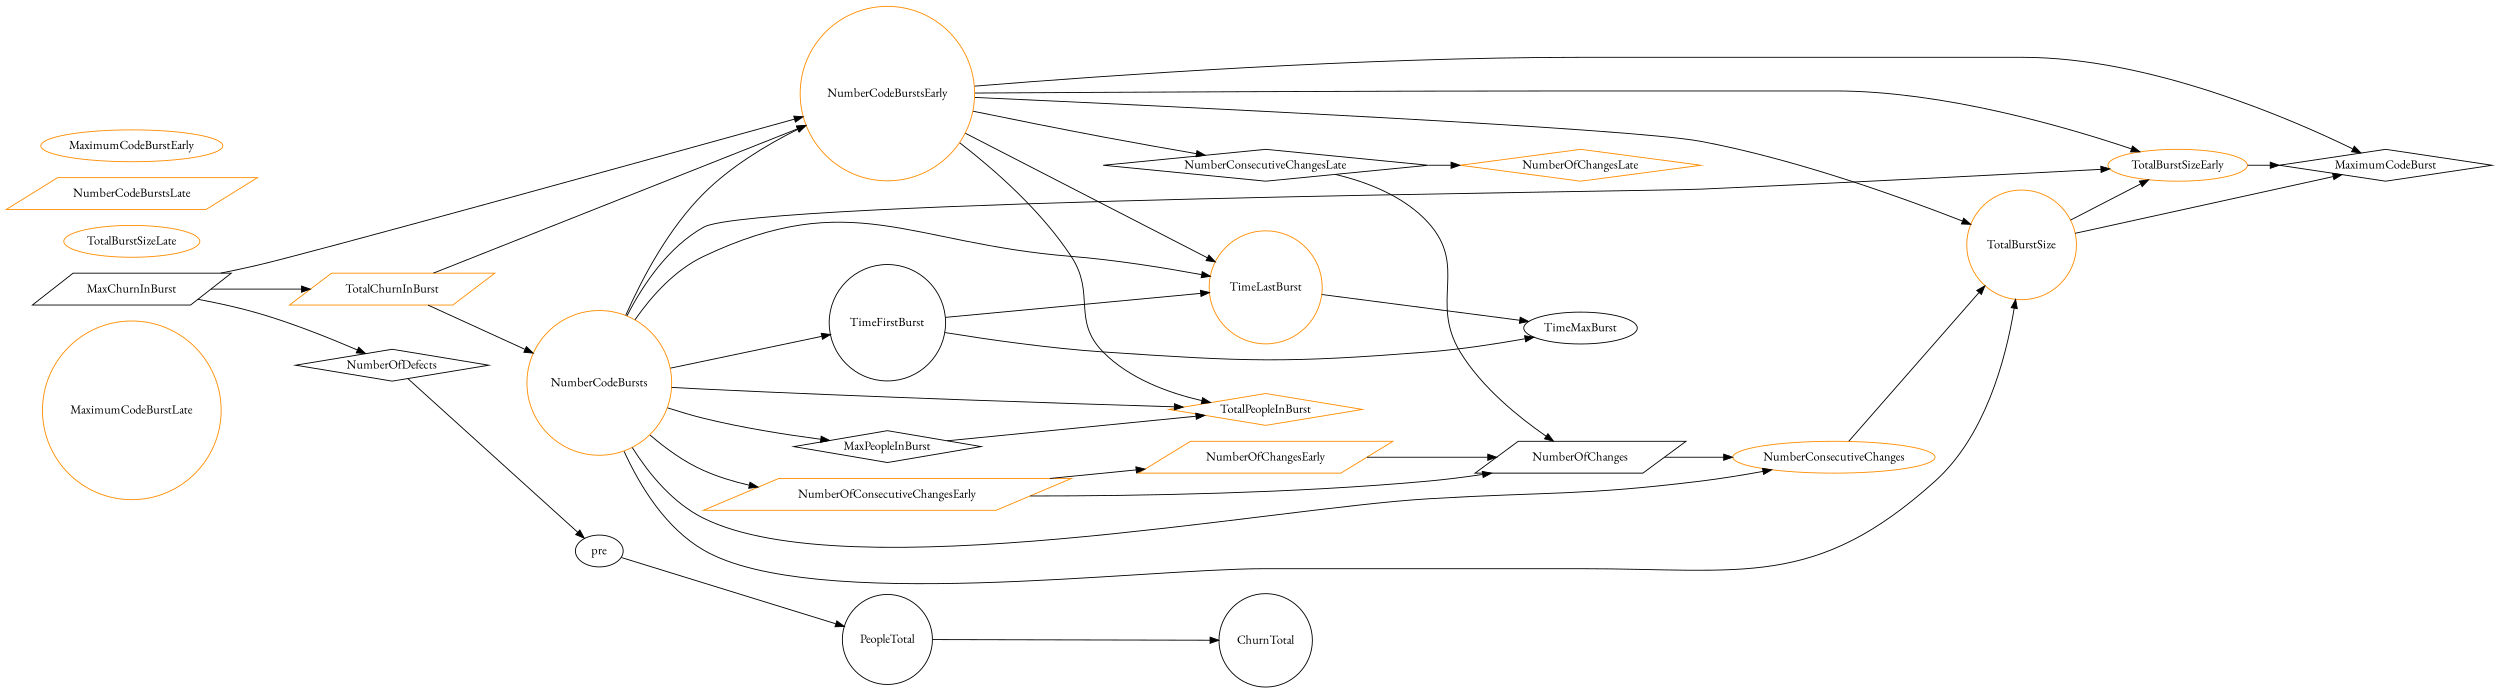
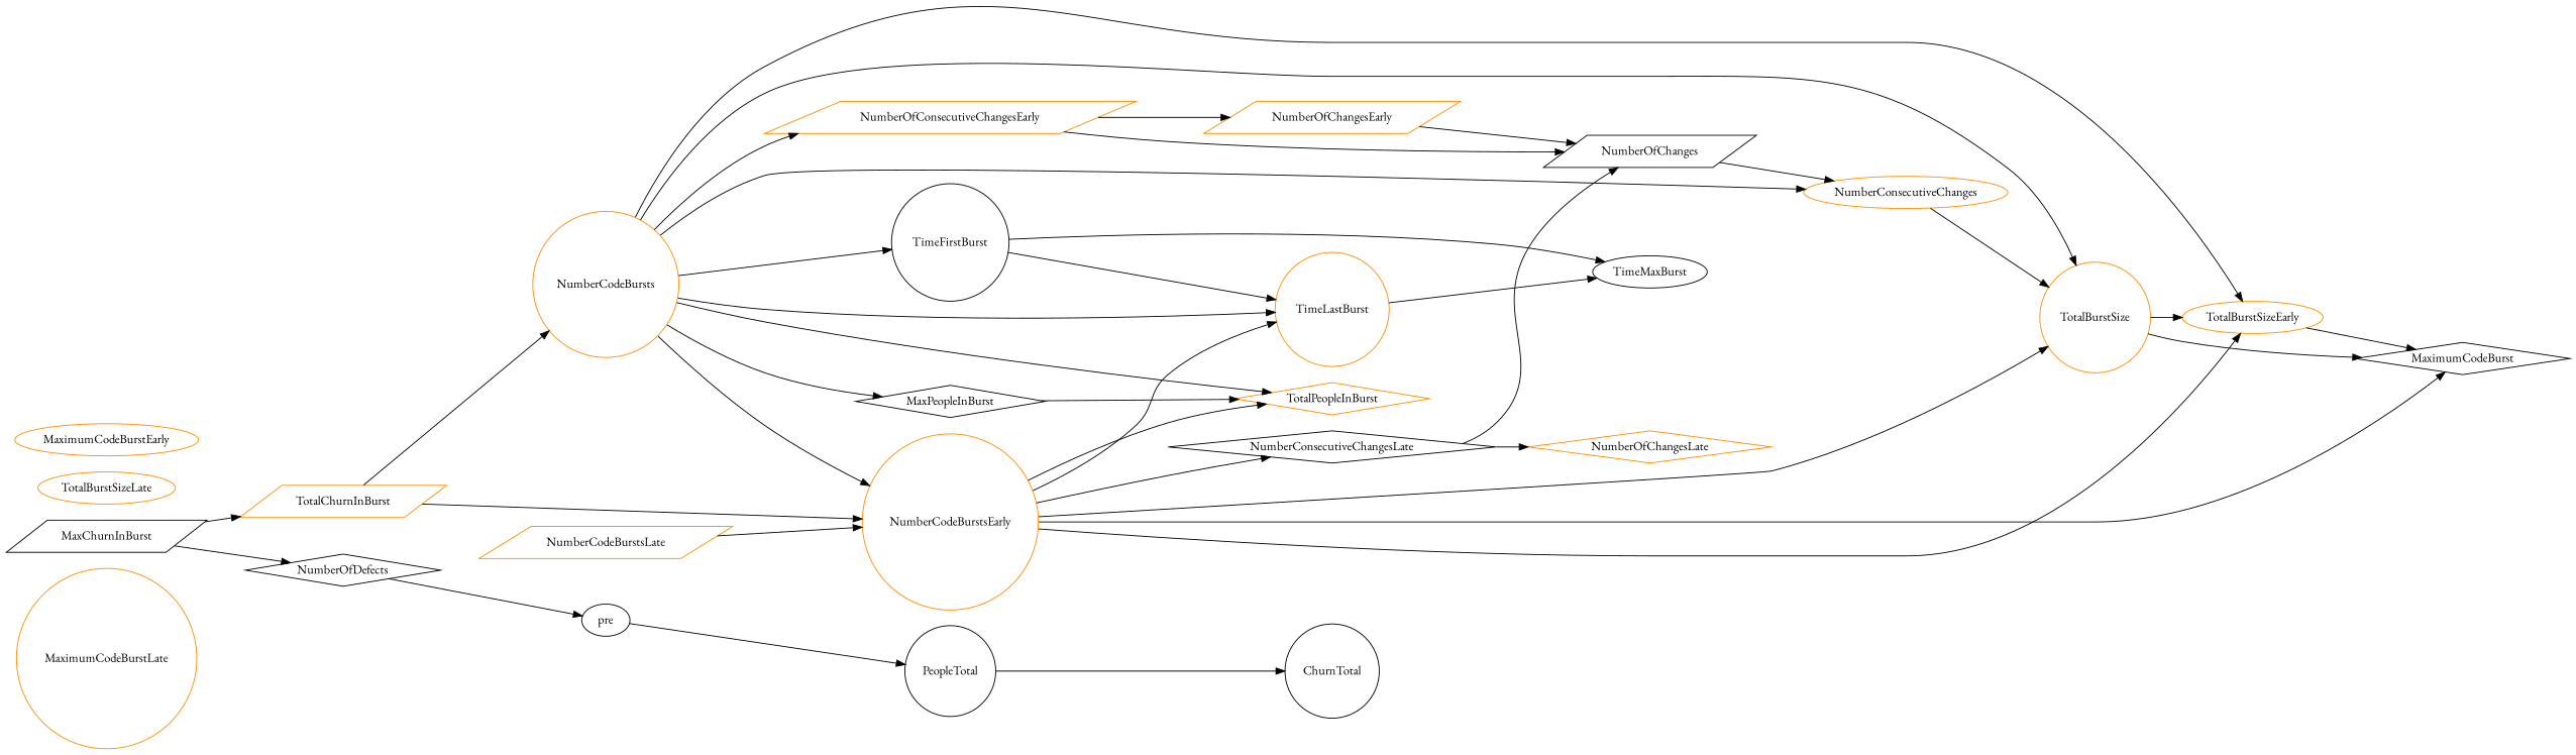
  digraph {
    fontname="EB Garamond"
    rankdir=LR
    node [color=darkorange fontname="EB Garamond" shape=circle]
    edge [fontname="EB Garamond"]
    MaximumCodeBurstLate
    NumberOfChanges [color=black shape=parallelogram]
    NumberConsecutiveChanges [shape=ellipse]
    TotalBurstSize
    MaxPeopleInBurst [color=black shape=diamond]
    TotalPeopleInBurst [shape=diamond]
    TotalBurstSizeLate [shape=ellipse]
    NumberCodeBurstsLate [shape=parallelogram]
    NumberOfChangesEarly [shape=parallelogram]
    MaxChurnInBurst [color=black shape=parallelogram]
    NumberCodeBurstsEarly
    TotalChurnInBurst [shape=parallelogram]
    NumberOfDefects [color=black shape=diamond]
    MaximumCodeBurst [color=black shape=diamond]
    NumberConsecutiveChangesLate [color=black shape=diamond]
    TotalBurstSizeEarly [shape=ellipse]
    TimeLastBurst
    NumberCodeBursts
    pre [color=black shape=ellipse]
    MaximumCodeBurstEarly [shape=ellipse]
    NumberOfChangesLate [shape=diamond]
    TimeMaxBurst [color=black shape=ellipse]
    TimeFirstBurst [color=black]
    NumberOfConsecutiveChangesEarly [shape=parallelogram]
    ChurnTotal [color=black]
    PeopleTotal [color=black]
    NumberOfChanges -> NumberConsecutiveChanges
    NumberConsecutiveChanges -> TotalBurstSize
    TotalBurstSize -> MaximumCodeBurst
    TotalBurstSize -> TotalBurstSizeEarly
    MaxPeopleInBurst -> TotalPeopleInBurst
    NumberOfChangesEarly -> NumberOfChanges
-   MaxChurnInBurst -> NumberCodeBurstsEarly
+   NumberCodeBurstsLate -> NumberCodeBurstsEarly
    MaxChurnInBurst -> TotalChurnInBurst
    MaxChurnInBurst -> NumberOfDefects
    NumberCodeBurstsEarly -> TotalBurstSize
    NumberCodeBurstsEarly -> TotalPeopleInBurst
    NumberCodeBurstsEarly -> MaximumCodeBurst
    NumberCodeBurstsEarly -> NumberConsecutiveChangesLate
    NumberCodeBurstsEarly -> TotalBurstSizeEarly
    NumberCodeBurstsEarly -> TimeLastBurst
    TotalChurnInBurst -> NumberCodeBurstsEarly
    TotalChurnInBurst -> NumberCodeBursts
    NumberOfDefects -> pre
    NumberConsecutiveChangesLate -> NumberOfChanges
    NumberConsecutiveChangesLate -> NumberOfChangesLate
    TotalBurstSizeEarly -> MaximumCodeBurst
    TimeLastBurst -> TimeMaxBurst
    NumberCodeBursts -> NumberConsecutiveChanges
    NumberCodeBursts -> TotalBurstSize
    NumberCodeBursts -> MaxPeopleInBurst
    NumberCodeBursts -> TotalPeopleInBurst
    NumberCodeBursts -> NumberCodeBurstsEarly
    NumberCodeBursts -> TotalBurstSizeEarly
    NumberCodeBursts -> TimeLastBurst
    NumberCodeBursts -> TimeFirstBurst
    NumberCodeBursts -> NumberOfConsecutiveChangesEarly
    pre -> PeopleTotal
    TimeFirstBurst -> TimeLastBurst
    TimeFirstBurst -> TimeMaxBurst
    NumberOfConsecutiveChangesEarly -> NumberOfChanges
    NumberOfConsecutiveChangesEarly -> NumberOfChangesEarly
    PeopleTotal -> ChurnTotal
  }
